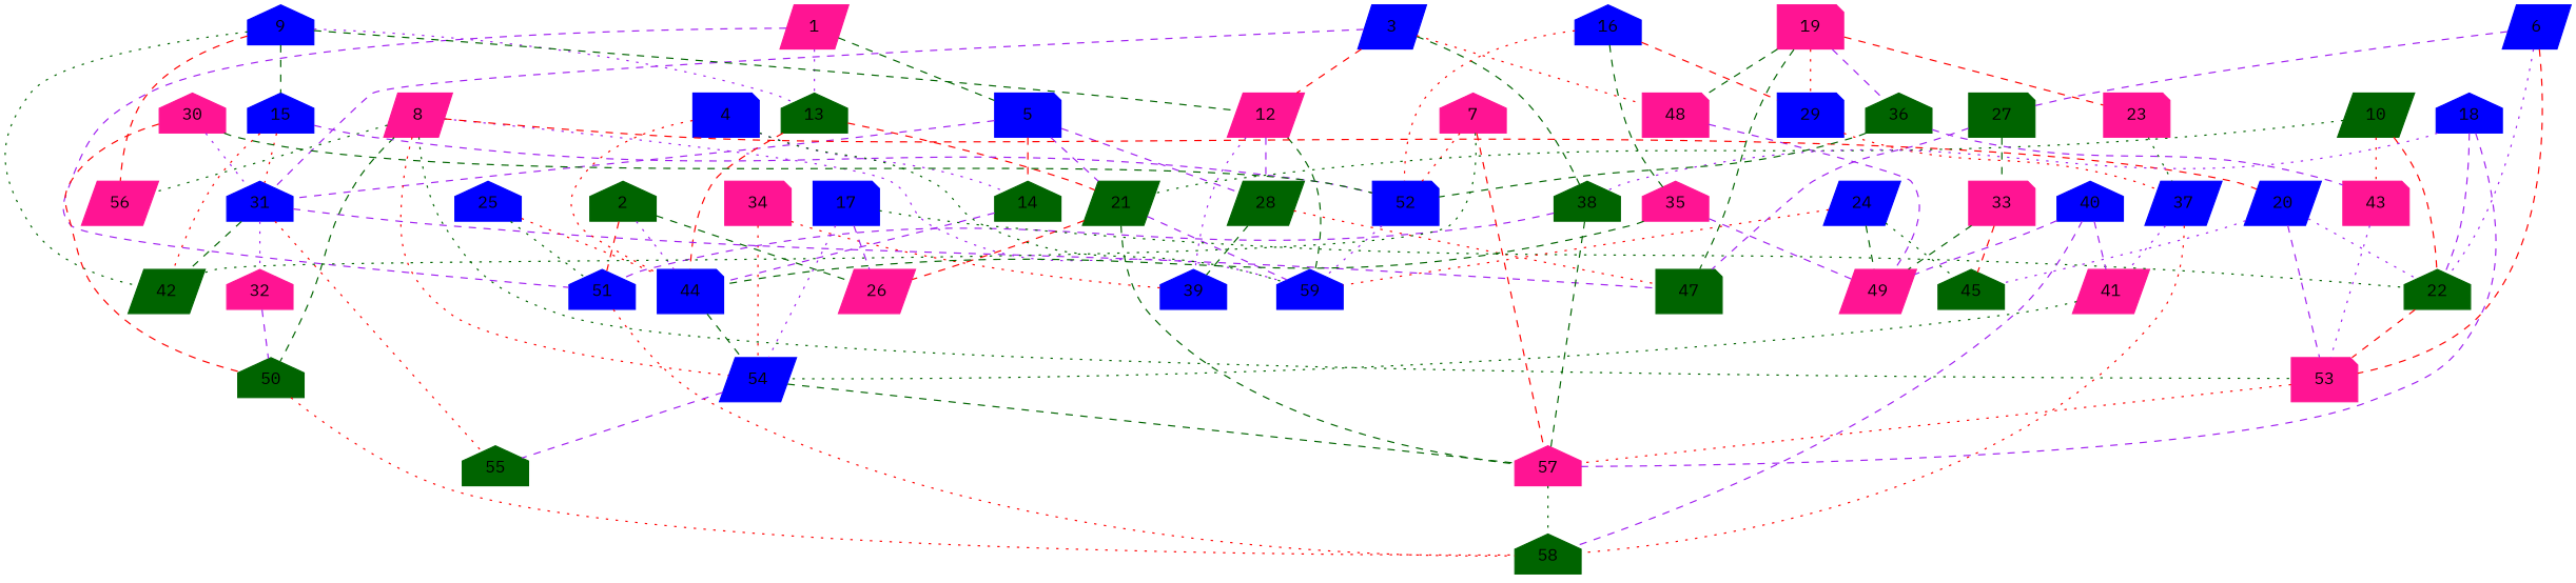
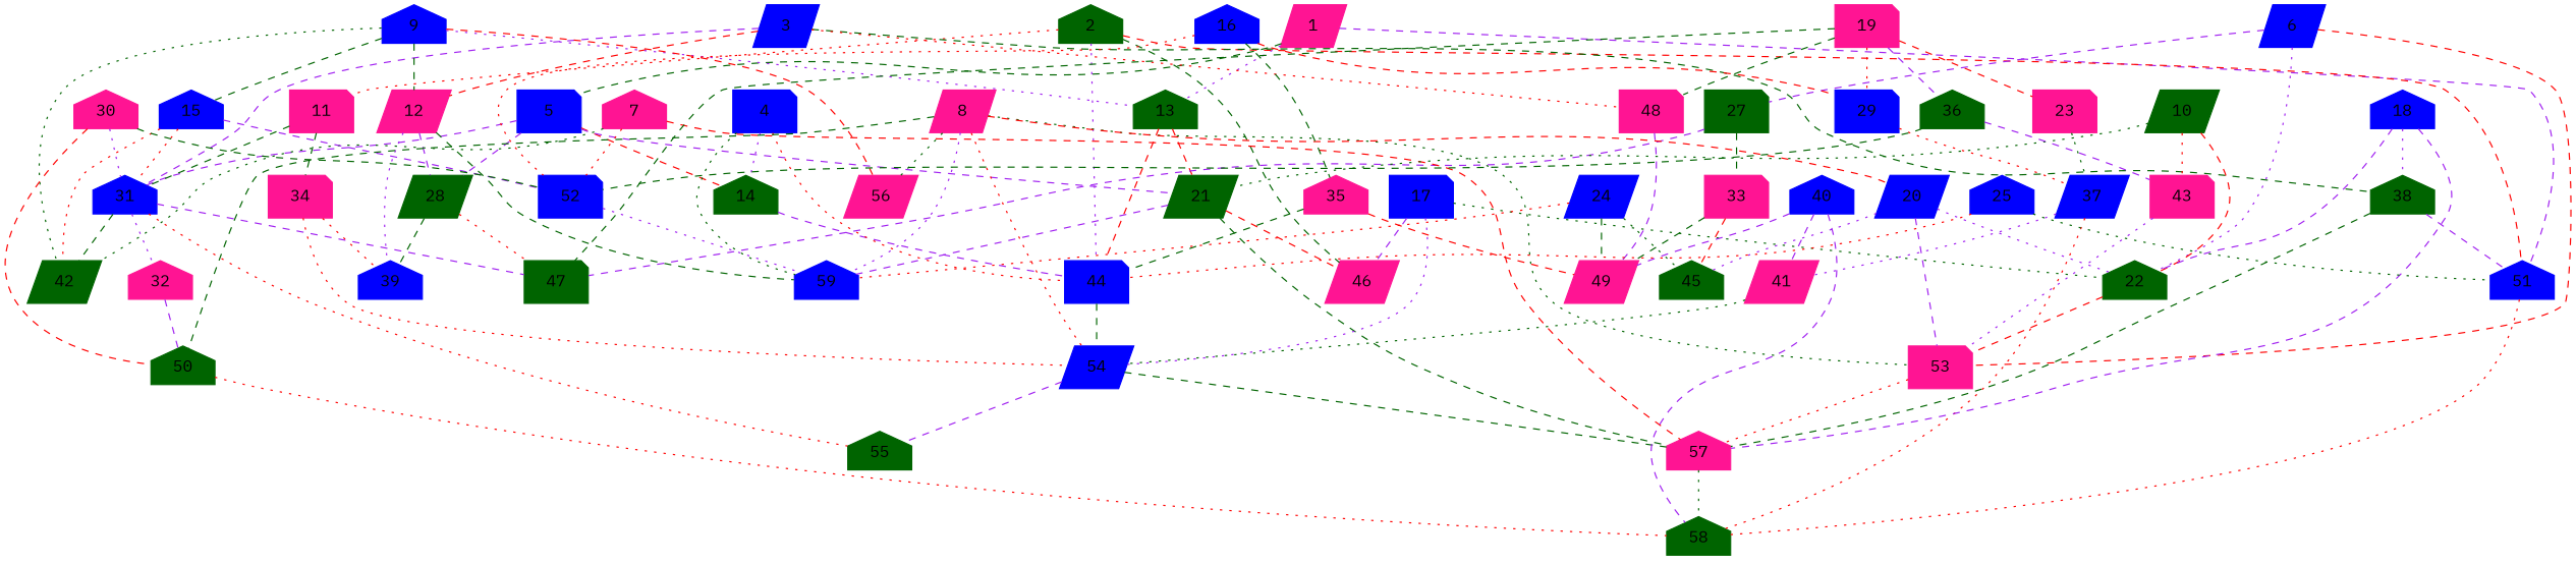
  graph {
    fontname="IBM Plex Mono"
    node [color=blue fontname="IBM Plex Mono" shape=house style=filled]
    edge [color=purple fontname="IBM Plex Mono" style=dashed]
    1 [color=deeppink shape=parallelogram]
    5 [shape=note]
    13 [color=darkgreen]
    51
    31
    14 [color=darkgreen]
    21 [color=darkgreen shape=parallelogram]
    28 [color=darkgreen shape=parallelogram]
    44 [shape=note]
    58 [color=darkgreen]
    2 [color=darkgreen]
-   26 [color=deeppink shape=parallelogram]
+   11 [color=deeppink shape=note]
+   26 [color=deeppink shape=parallelogram label=46]
    34 [color=deeppink shape=note]
    54 [shape=parallelogram]
    3 [shape=parallelogram]
    12 [color=deeppink shape=parallelogram]
    38 [color=darkgreen]
    48 [color=deeppink shape=note]
    59
    39
    42 [color=darkgreen shape=parallelogram]
    47 [color=darkgreen shape=note]
    32 [color=deeppink]
    55 [color=darkgreen]
    57 [color=deeppink]
    49 [color=deeppink shape=parallelogram]
    4 [shape=note]
    6 [shape=parallelogram]
    22 [color=darkgreen]
    27 [color=darkgreen shape=note]
    53 [color=deeppink shape=note]
    33 [color=deeppink shape=note]
    7 [color=deeppink]
    52 [shape=note]
    8 [color=deeppink shape=parallelogram]
    20 [shape=parallelogram]
    50 [color=darkgreen]
    56 [color=deeppink shape=parallelogram]
    45 [color=darkgreen]
    9
    15
    10 [color=darkgreen shape=parallelogram]
    43 [color=deeppink shape=note]
    16
    29 [shape=note]
    35 [color=deeppink]
    37 [shape=parallelogram]
    17 [shape=note]
    18
    19 [color=deeppink shape=note]
    23 [color=deeppink shape=note]
    36 [color=darkgreen]
    41 [color=deeppink shape=parallelogram]
    24 [shape=parallelogram]
    25
    30 [color=deeppink]
    40
    1 -- 5 [color=darkgreen]
    1 -- 13 [style=dotted]
    1 -- 51
    5 -- 31
    5 -- 14 [color=red]
    5 -- 21
    5 -- 28
    13 -- 21 [color=red]
    13 -- 44 [color=red]
    51 -- 58 [color=red style=dotted]
    31 -- 42 [color=darkgreen]
    31 -- 47
    31 -- 32 [style=dotted]
    31 -- 55 [color=red style=dotted]
    14 -- 44
    21 -- 26 [color=red]
    21 -- 59
    21 -- 57 [color=darkgreen]
    28 -- 39 [color=darkgreen]
    28 -- 47 [color=red style=dotted]
    44 -- 54 [color=darkgreen]
    2 -- 51 [color=red]
    2 -- 44 [style=dotted]
+   2 -- 11 [color=red style=dotted]
    2 -- 26 [color=darkgreen]
+   11 -- 31 [color=darkgreen]
+   11 -- 34 [color=darkgreen]
    34 -- 54 [color=red style=dotted]
    34 -- 39 [color=red style=dotted]
    54 -- 55
    54 -- 57 [color=darkgreen]
    3 -- 31
    3 -- 12 [color=red]
    3 -- 38 [color=darkgreen]
    3 -- 48 [color=red style=dotted]
    12 -- 28
    12 -- 59 [color=darkgreen]
    12 -- 39 [style=dotted]
    38 -- 51
    38 -- 57 [color=darkgreen]
    48 -- 49
    32 -- 50
    57 -- 58 [color=darkgreen style=dotted]
    4 -- 14 [style=dotted]
    4 -- 44 [color=red style=dotted]
    4 -- 59 [color=darkgreen style=dotted]
    6 -- 22 [style=dotted]
    6 -- 27
    6 -- 53 [color=red]
    22 -- 53 [color=red]
    27 -- 47
    27 -- 33 [color=darkgreen]
    53 -- 57 [color=red style=dotted]
    33 -- 49 [color=darkgreen]
    33 -- 45 [color=red]
    7 -- 42 [color=darkgreen style=dotted]
    7 -- 57 [color=red]
    7 -- 52 [color=red style=dotted]
    52 -- 59 [style=dotted]
    8 -- 54 [color=red style=dotted]
    8 -- 59 [style=dotted]
    8 -- 53 [color=darkgreen style=dotted]
    8 -- 20 [color=red]
    8 -- 50 [color=darkgreen]
    8 -- 56 [color=darkgreen style=dotted]
    20 -- 22 [style=dotted]
    20 -- 53
    20 -- 45 [style=dotted]
    50 -- 58 [color=red style=dotted]
    9 -- 13 [style=dotted]
    9 -- 12 [color=darkgreen]
    9 -- 42 [color=darkgreen style=dotted]
    9 -- 56 [color=red]
    9 -- 15 [color=darkgreen]
    15 -- 31 [color=red style=dotted]
    15 -- 42 [color=red style=dotted]
    15 -- 52
    10 -- 21 [color=darkgreen style=dotted]
    10 -- 22 [color=red]
    10 -- 43 [color=red style=dotted]
    43 -- 53 [style=dotted]
    16 -- 52 [color=red style=dotted]
    16 -- 29 [color=red]
    16 -- 35 [color=darkgreen]
    29 -- 37 [color=red style=dotted]
    35 -- 44 [color=darkgreen]
-   35 -- 49
+   35 -- 49 [color=red]
    37 -- 58 [color=red style=dotted]
    37 -- 41 [style=dotted]
    17 -- 26
    17 -- 54 [style=dotted]
    17 -- 22 [color=darkgreen style=dotted]
    18 -- 38 [style=dotted]
    18 -- 57
    18 -- 22
    19 -- 48 [color=darkgreen]
    19 -- 47 [color=darkgreen]
    19 -- 29 [color=red style=dotted]
    19 -- 23 [color=red]
    19 -- 36
    23 -- 37 [color=darkgreen style=dotted]
    36 -- 52 [color=darkgreen]
    36 -- 43
    41 -- 54 [color=darkgreen style=dotted]
    24 -- 59 [color=red style=dotted]
    24 -- 49 [color=darkgreen]
    24 -- 45 [color=darkgreen style=dotted]
    25 -- 51 [color=darkgreen style=dotted]
    25 -- 44 [color=red style=dotted]
    30 -- 31 [style=dotted]
    30 -- 52 [color=darkgreen]
    30 -- 50 [color=red]
    40 -- 58
    40 -- 49
    40 -- 41
  }
